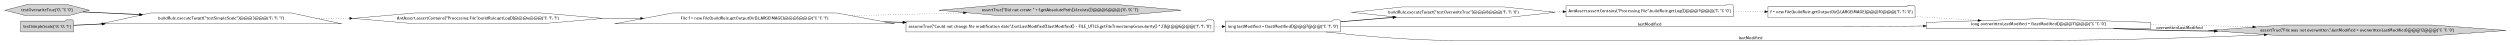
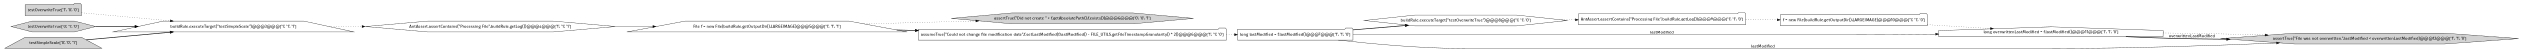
  digraph {
    fontname="Fira Sans"
    rankdir=LR
    node [fillcolor=white fontname="Fira Sans" shape=folder style=filled]
    edge [fontname="Fira Sans" style=dotted]
+   n1 [fillcolor=lightgray label="testOverwriteTrue['1', '0', '0']"]
    n2 [label="buildRule.executeTarget(\"testSimpleScale\")@@@3@@@['1', '1', '1']" shape=trapezium]
    n3 [label="AntAssert.assertContains(\"Processing File\",buildRule.getLog())@@@4@@@['1', '1', '1']" shape=hexagon]
    n4 [label="File f = new File(buildRule.getOutputDir(),LARGEIMAGE)@@@5@@@['1', '1', '1']" shape=trapezium]
    n5 [fillcolor=lightgray label="assertTrue(\"Did not create \" + f.getAbsolutePath(),f.exists())@@@6@@@['0', '0', '1']" shape=hexagon]
    n6 [label="assumeTrue(\"Could not change file modification date\",f.setLastModified(f.lastModified() - FILE_UTILS.getFileTimestampGranularity() * 2))@@@6@@@['1', '1', '0']"]
    n7 [label="long lastModified = f.lastModified()@@@7@@@['1', '1', '0']"]
    n8 [label="AntAssert.assertContains(\"Processing File\",buildRule.getLog())@@@9@@@['1', '1', '0']"]
    n9 [label="f = new File(buildRule.getOutputDir(),LARGEIMAGE)@@@10@@@['1', '1', '0']"]
    n10 [label="long overwrittenLastModified = f.lastModified()@@@11@@@['1', '1', '0']" shape=house]
    n11 [fillcolor=lightgray label="assertTrue(\"File was not overwritten.\",lastModified < overwrittenLastModified)@@@12@@@['1', '1', '0']" shape=hexagon]
    n12 [label="buildRule.executeTarget(\"testOverwriteTrue\")@@@8@@@['1', '1', '0']" shape=hexagon]
    n13 [fillcolor=lightgray label="testOverwriteTrue['0', '1', '0']" shape=hexagon]
-   n14 [fillcolor=lightgray label="testSimpleScale['0', '0', '1']"]
+   n14 [fillcolor=lightgray label="testSimpleScale['0', '0', '1']" shape=trapezium]
+   n1 -> n2
    n2 -> n3
    n3 -> n4 [style=solid]
    n4 -> n5
    n4 -> n6 [style=bold]
    n6 -> n7
    n7 -> n10 [label=lastModified style=solid]
    n7 -> n11 [label=lastModified style=solid]
    n7 -> n12 [style=bold]
    n8 -> n9
    n9 -> n10
    n10 -> n11 [label=overwrittenLastModified style=bold]
    n10 -> n11
    n12 -> n8
    n13 -> n2 [style=bold]
    n14 -> n2 [style=bold]
  }
